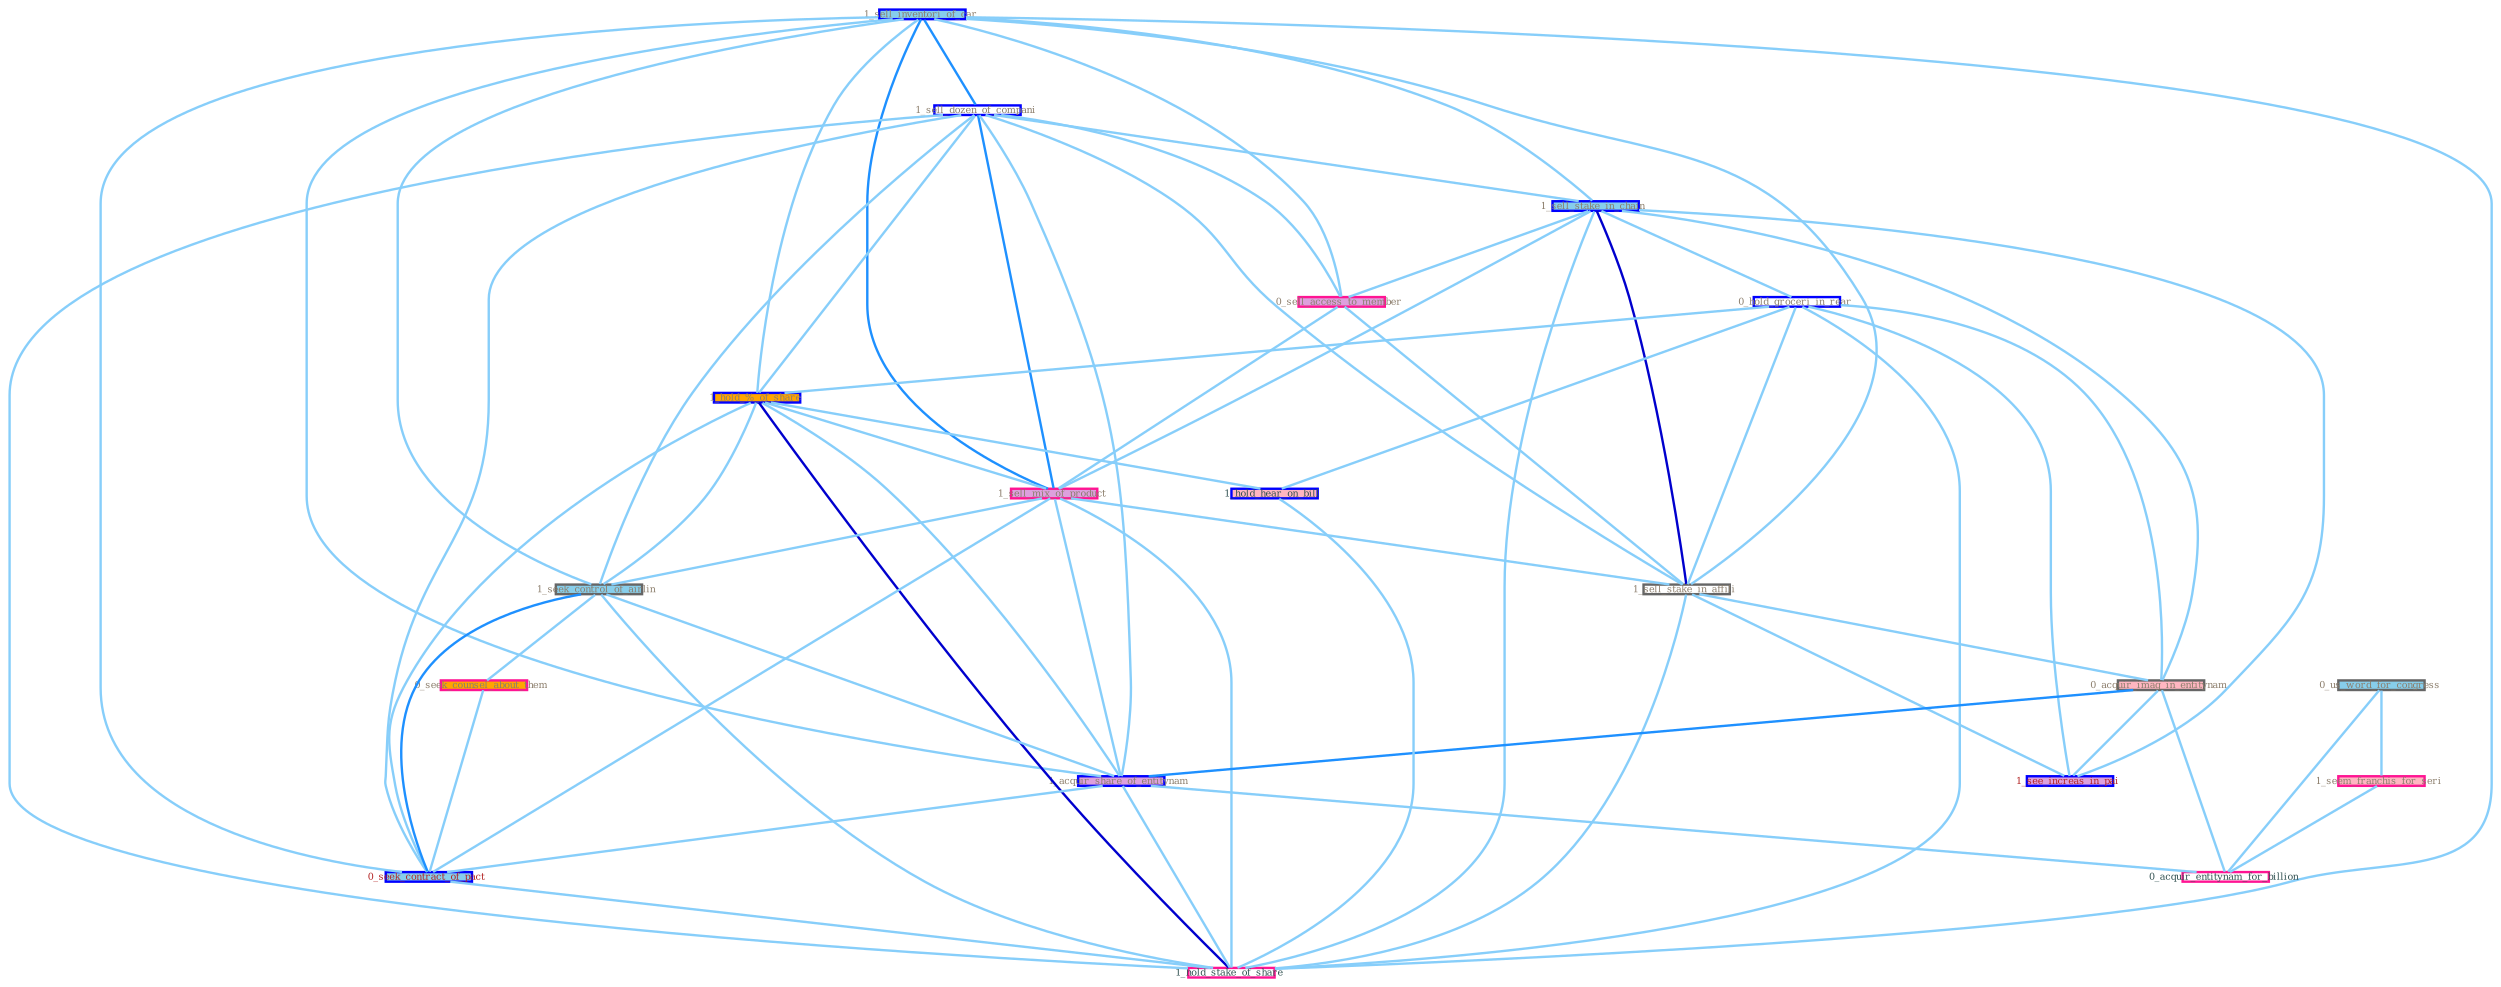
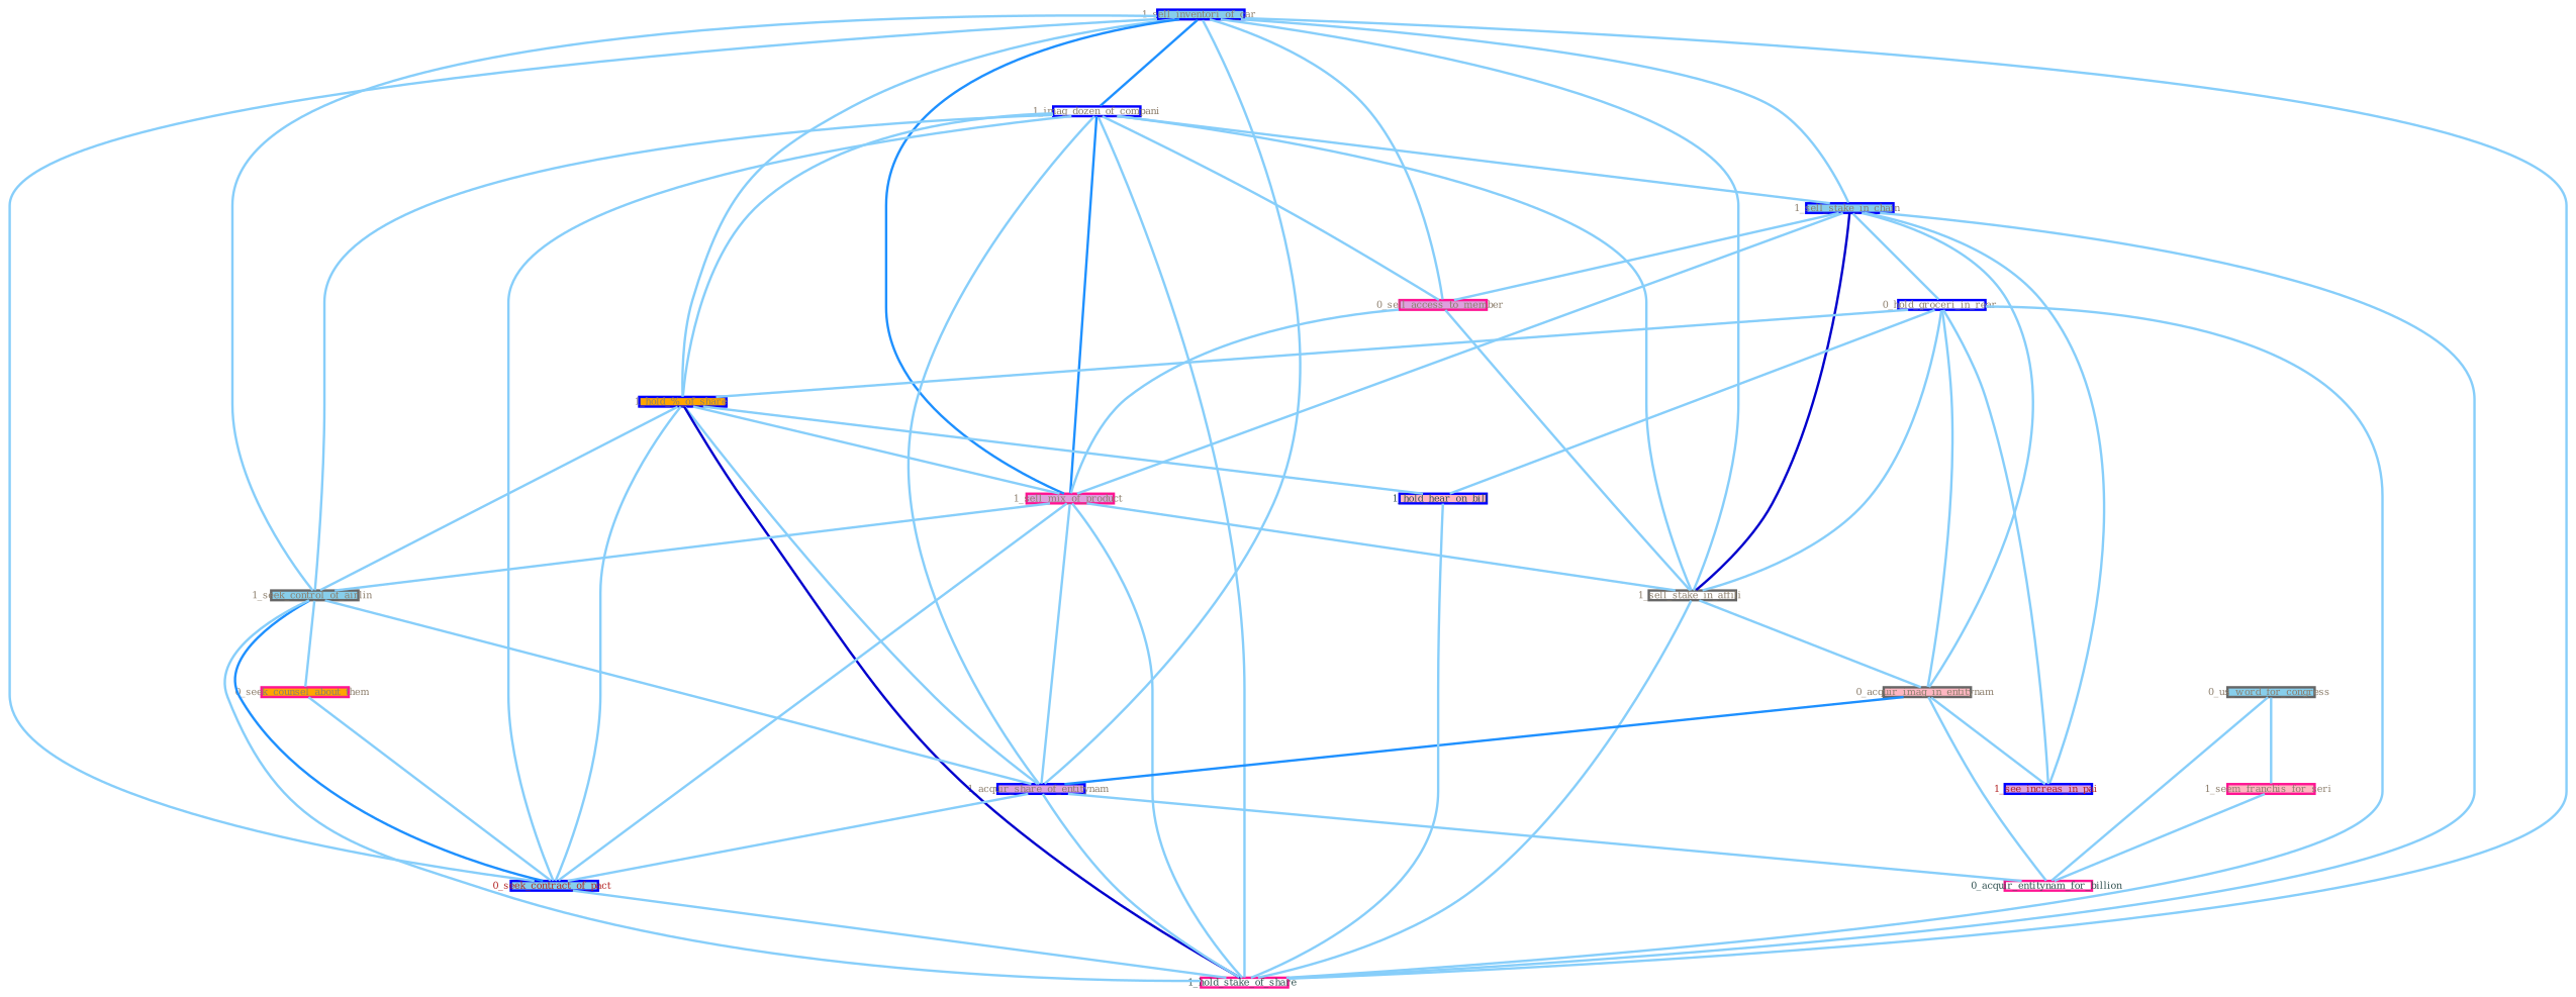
  graph {
    node [color=blue fillcolor=skyblue fixedsize=true fontcolor="#8b7d6b" fontsize=4 shape=polygon style=filled]
    edge [color="#87cefa" w=1]
    "1_sell_inventori_of_car " [height=.06 width=.5]
-   "1_sell_dozen_of_compani " [fillcolor=white height=.06 width=.5]
+   "1_sell_dozen_of_compani " [fillcolor=white height=.06 width=.5 label="1_imag_dozen_of_compani"]
    "1_sell_stake_in_chain " [height=.06 width=.5]
    "0_hold_groceri_in_rear " [fillcolor=white height=.06 width=.5]
    "1_hold_%_of_share " [fillcolor=orange height=.06 width=.5]
    "0_sell_access_to_member " [color=deeppink fillcolor=plum height=.06 width=.5]
    "1_sell_mix_of_product " [color=deeppink fillcolor=plum height=.06 width=.5]
    "1_sell_stake_in_affili " [color=gray40 fillcolor=white height=.06 width=.5]
    "1_seek_control_of_airlin " [color=gray40 height=.06 width=.5]
    "0_seek_counsel_about_them " [color=deeppink fillcolor=orange height=.06 width=.5]
    "0_acquir_imag_in_entitynam " [color=gray40 fillcolor=lightpink height=.06 width=.5]
    "1_acquir_share_of_entitynam " [fillcolor=plum height=.06 width=.5]
    "0_us_word_for_congress " [color=gray40 height=.06 width=.5]
    "1_seem_franchis_for_seri " [color=deeppink fillcolor=lightpink height=.06 width=.5]
    "0_seek_contract_of_pact " [fontcolor="#b22222" height=.06 width=.5]
    "1_see_increas_in_pai " [fillcolor=plum fontcolor="#b22222" height=.06 width=.5]
    "1_hold_stake_of_share " [color=deeppink fillcolor=white fontcolor="#2f4f4f" height=.06 width=.5]
    "1_hold_hear_on_bill " [fillcolor=lightpink fontcolor="#2f4f4f" height=.06 width=.5]
    "0_acquir_entitynam_for_billion " [color=deeppink fillcolor=white fontcolor="#2f4f4f" height=.06 width=.5]
    subgraph sub_1 {
      "1_sell_inventori_of_car "
      "1_sell_dozen_of_compani "
      "1_sell_stake_in_chain "
      "0_hold_groceri_in_rear "
      "1_hold_%_of_share "
      "0_sell_access_to_member "
      "1_sell_mix_of_product "
      "1_sell_stake_in_affili "
      "1_seek_control_of_airlin "
      "0_seek_counsel_about_them "
      "0_acquir_imag_in_entitynam "
      "1_acquir_share_of_entitynam "
      "0_us_word_for_congress "
      "1_seem_franchis_for_seri "
    }
    subgraph sub_2 {
      "0_seek_contract_of_pact "
      "1_see_increas_in_pai "
    }
    "1_sell_inventori_of_car " -- "1_sell_dozen_of_compani " [color="#1e90ff" w=2]
    "1_sell_inventori_of_car " -- "1_sell_stake_in_chain "
    "1_sell_inventori_of_car " -- "1_hold_%_of_share "
    "1_sell_inventori_of_car " -- "0_sell_access_to_member "
    "1_sell_inventori_of_car " -- "1_sell_mix_of_product " [color="#1e90ff" w=2]
    "1_sell_inventori_of_car " -- "1_sell_stake_in_affili "
    "1_sell_inventori_of_car " -- "1_seek_control_of_airlin "
    "1_sell_inventori_of_car " -- "1_acquir_share_of_entitynam "
    "1_sell_inventori_of_car " -- "0_seek_contract_of_pact "
    "1_sell_inventori_of_car " -- "1_hold_stake_of_share "
    "1_sell_dozen_of_compani " -- "1_sell_stake_in_chain "
    "1_sell_dozen_of_compani " -- "1_hold_%_of_share "
    "1_sell_dozen_of_compani " -- "0_sell_access_to_member "
    "1_sell_dozen_of_compani " -- "1_sell_mix_of_product " [color="#1e90ff" w=2]
    "1_sell_dozen_of_compani " -- "1_sell_stake_in_affili "
    "1_sell_dozen_of_compani " -- "1_seek_control_of_airlin "
    "1_sell_dozen_of_compani " -- "1_acquir_share_of_entitynam "
    "1_sell_dozen_of_compani " -- "0_seek_contract_of_pact "
    "1_sell_dozen_of_compani " -- "1_hold_stake_of_share "
    "1_sell_stake_in_chain " -- "0_hold_groceri_in_rear "
    "1_sell_stake_in_chain " -- "0_sell_access_to_member "
    "1_sell_stake_in_chain " -- "1_sell_mix_of_product "
    "1_sell_stake_in_chain " -- "1_sell_stake_in_affili " [color="#0000cd" w=3]
    "1_sell_stake_in_chain " -- "0_acquir_imag_in_entitynam "
    "1_sell_stake_in_chain " -- "1_see_increas_in_pai "
    "1_sell_stake_in_chain " -- "1_hold_stake_of_share "
    "0_hold_groceri_in_rear " -- "1_hold_%_of_share "
    "0_hold_groceri_in_rear " -- "1_sell_stake_in_affili "
    "0_hold_groceri_in_rear " -- "0_acquir_imag_in_entitynam "
    "0_hold_groceri_in_rear " -- "1_see_increas_in_pai "
    "0_hold_groceri_in_rear " -- "1_hold_stake_of_share "
    "0_hold_groceri_in_rear " -- "1_hold_hear_on_bill "
    "1_hold_%_of_share " -- "1_sell_mix_of_product "
    "1_hold_%_of_share " -- "1_seek_control_of_airlin "
    "1_hold_%_of_share " -- "1_acquir_share_of_entitynam "
    "1_hold_%_of_share " -- "0_seek_contract_of_pact "
    "1_hold_%_of_share " -- "1_hold_stake_of_share " [color="#0000cd" w=3]
    "1_hold_%_of_share " -- "1_hold_hear_on_bill "
    "0_sell_access_to_member " -- "1_sell_mix_of_product "
    "0_sell_access_to_member " -- "1_sell_stake_in_affili "
    "1_sell_mix_of_product " -- "1_sell_stake_in_affili "
    "1_sell_mix_of_product " -- "1_seek_control_of_airlin "
    "1_sell_mix_of_product " -- "1_acquir_share_of_entitynam "
    "1_sell_mix_of_product " -- "0_seek_contract_of_pact "
    "1_sell_mix_of_product " -- "1_hold_stake_of_share "
    "1_sell_stake_in_affili " -- "0_acquir_imag_in_entitynam "
-   "1_sell_stake_in_affili " -- "1_see_increas_in_pai "
    "1_sell_stake_in_affili " -- "1_hold_stake_of_share "
    "1_seek_control_of_airlin " -- "0_seek_counsel_about_them "
    "1_seek_control_of_airlin " -- "1_acquir_share_of_entitynam "
    "1_seek_control_of_airlin " -- "0_seek_contract_of_pact " [color="#1e90ff" w=2]
    "1_seek_control_of_airlin " -- "1_hold_stake_of_share "
    "0_seek_counsel_about_them " -- "0_seek_contract_of_pact "
    "0_acquir_imag_in_entitynam " -- "1_acquir_share_of_entitynam " [color="#1e90ff" w=2]
    "0_acquir_imag_in_entitynam " -- "1_see_increas_in_pai "
    "0_acquir_imag_in_entitynam " -- "0_acquir_entitynam_for_billion "
    "1_acquir_share_of_entitynam " -- "0_seek_contract_of_pact "
    "1_acquir_share_of_entitynam " -- "1_hold_stake_of_share "
    "1_acquir_share_of_entitynam " -- "0_acquir_entitynam_for_billion "
    "0_us_word_for_congress " -- "1_seem_franchis_for_seri "
    "0_us_word_for_congress " -- "0_acquir_entitynam_for_billion "
    "1_seem_franchis_for_seri " -- "0_acquir_entitynam_for_billion "
    "0_seek_contract_of_pact " -- "1_hold_stake_of_share "
    "1_hold_hear_on_bill " -- "1_hold_stake_of_share "
  }
